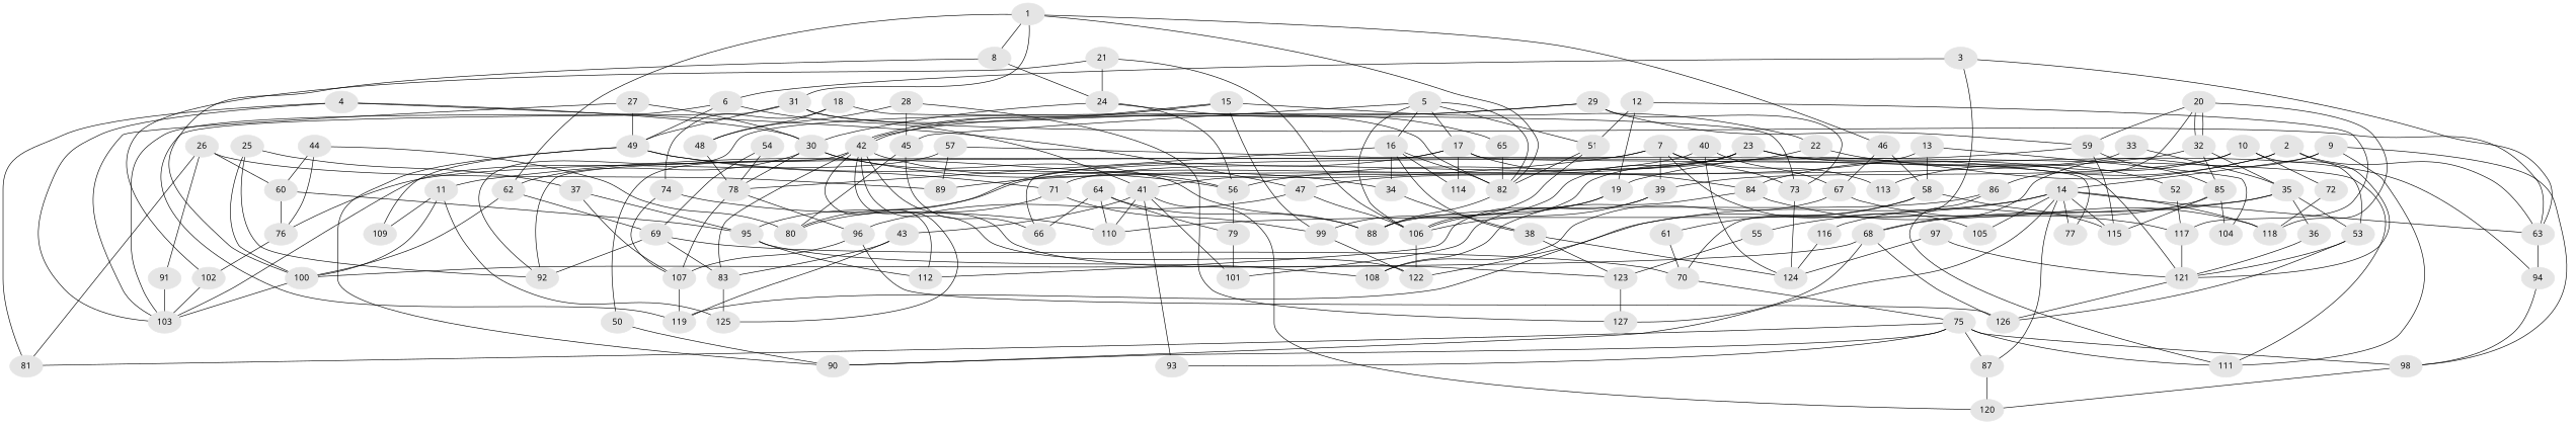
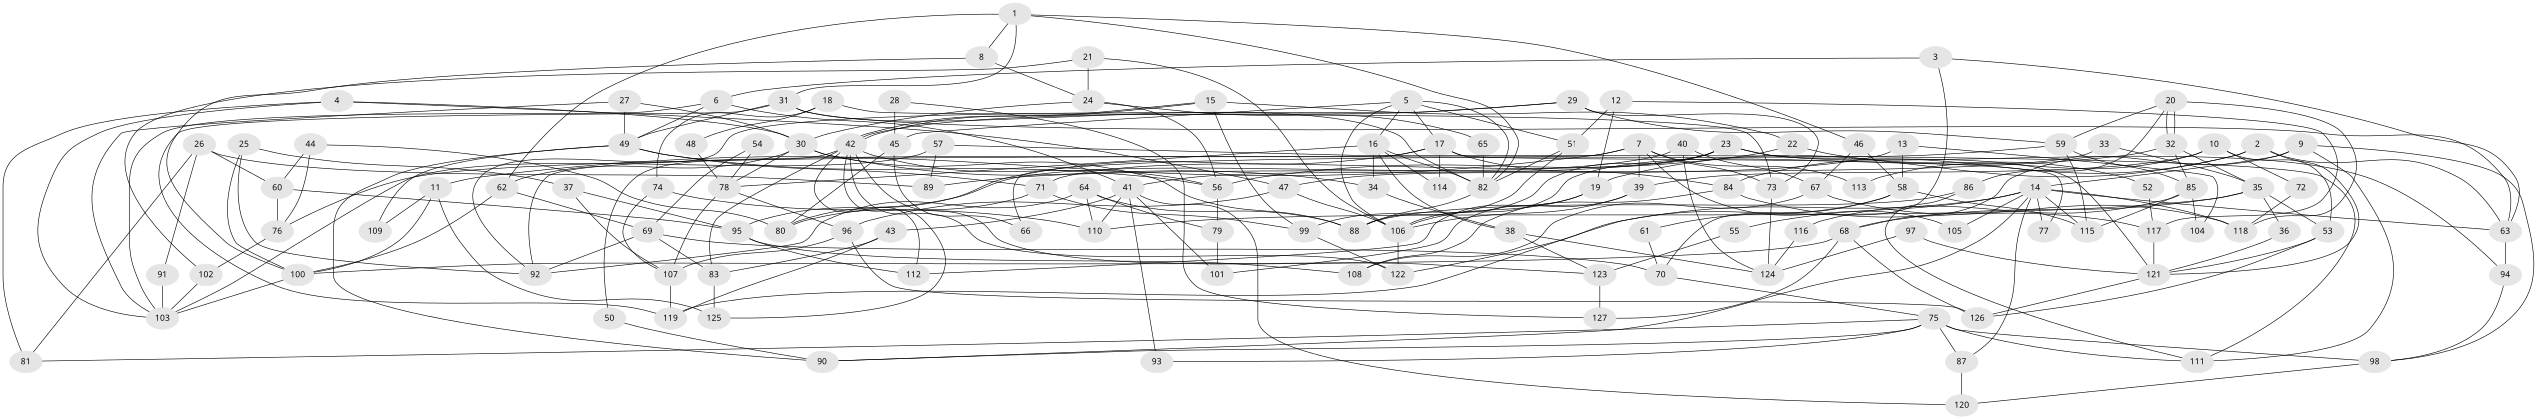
  graph {
    fontname="Noto Sans"
    node [color=gray90 fontname="Noto Sans" style=filled]
    edge [fontname="Noto Sans"]
    1
    8
    31
    46
    62
    82
    24
    100
    63
    49
    119
    58
    67
    69
    88
    2
    19
    121
    84
    106
    112
    94
    97
    124
    126
    3
    6
    70
    103
    41
    75
    4
    30
    47
    81
    34
    78
    96
    5
    16
    17
    45
    51
    38
    114
    77
    80
    92
    66
    99
    122
    110
    101
    43
    93
    120
    109
    90
    56
    71
    7
    11
    39
    73
    105
    113
    125
    65
    9
    14
    68
    98
    111
    55
    87
    115
    118
    127
    10
    53
    72
    12
    117
    13
    104
    61
    123
    15
    22
    42
    52
    50
    83
    107
    108
    18
    48
    74
    20
    32
    59
    86
    89
    35
    85
    76
    21
    102
    79
    23
    25
    37
    95
    26
    60
    91
    27
    28
    29
    36
    116
    33
    40
    44
    54
    57
    64
    1 -- 8
    1 -- 31
    1 -- 46
    1 -- 62
    1 -- 82
    8 -- 24
    8 -- 100
    31 -- 82
    31 -- 63
    31 -- 49
    31 -- 119
    46 -- 58
    46 -- 67
    62 -- 100
    62 -- 69
    82 -- 88
    24 -- 30
    24 -- 56
    24 -- 65
    100 -- 103
    63 -- 94
    49 -- 109
    49 -- 90
    49 -- 56
    49 -- 71
    58 -- 119
    58 -- 115
    58 -- 61
    67 -- 118
    67 -- 108
    69 -- 70
    69 -- 92
    69 -- 83
    2 -- 63
    2 -- 19
    2 -- 121
    2 -- 84
    19 -- 106
    19 -- 112
    121 -- 126
    84 -- 117
    84 -- 108
    106 -- 122
    94 -- 98
    97 -- 121
    97 -- 124
    3 -- 63
    3 -- 6
    3 -- 70
    6 -- 49
    6 -- 103
    6 -- 41
    70 -- 75
    41 -- 110
    41 -- 101
    41 -- 43
    41 -- 93
    41 -- 120
    75 -- 81
    75 -- 93
    75 -- 90
    75 -- 98
    75 -- 111
    75 -- 87
    4 -- 103
    4 -- 30
    4 -- 47
    4 -- 81
    30 -- 62
    30 -- 88
    30 -- 34
    30 -- 78
    47 -- 106
    47 -- 96
    34 -- 38
    78 -- 96
    78 -- 107
    96 -- 126
    96 -- 107
    5 -- 82
    5 -- 106
    5 -- 16
    5 -- 17
    5 -- 45
    5 -- 51
    16 -- 82
    16 -- 34
    16 -- 78
    16 -- 38
    16 -- 114
    17 -- 84
    17 -- 114
    17 -- 77
    17 -- 80
    17 -- 92
    45 -- 80
    45 -- 66
    51 -- 82
    51 -- 99
    38 -- 124
    38 -- 123
    99 -- 122
    43 -- 119
    43 -- 83
    56 -- 79
    71 -- 80
    71 -- 99
    7 -- 66
    7 -- 11
    7 -- 39
    7 -- 73
    7 -- 105
    7 -- 113
    11 -- 100
    11 -- 109
    11 -- 125
    39 -- 106
    39 -- 101
    73 -- 124
    65 -- 82
    9 -- 14
    9 -- 68
    9 -- 98
    9 -- 111
    14 -- 63
    14 -- 77
    14 -- 122
    14 -- 90
    14 -- 105
    14 -- 55
    14 -- 87
    14 -- 115
    14 -- 118
    68 -- 100
    68 -- 126
    68 -- 127
    98 -- 120
    55 -- 123
    87 -- 120
    10 -- 39
    10 -- 113
    10 -- 53
    10 -- 72
    53 -- 121
    53 -- 126
    72 -- 118
    12 -- 19
    12 -- 51
    12 -- 117
    117 -- 121
    13 -- 58
    13 -- 47
    13 -- 104
    61 -- 70
    123 -- 127
    15 -- 99
    15 -- 22
    15 -- 42
    15 -- 42
    22 -- 56
    22 -- 52
    42 -- 112
    42 -- 122
    42 -- 56
    42 -- 125
    42 -- 123
    42 -- 50
    42 -- 83
    52 -- 117
    50 -- 90
    83 -- 125
    107 -- 119
    18 -- 73
    18 -- 48
    18 -- 74
    48 -- 78
    74 -- 110
    74 -- 107
    20 -- 118
    20 -- 32
    20 -- 32
    20 -- 59
    20 -- 86
    32 -- 89
    32 -- 35
    32 -- 85
    59 -- 115
    59 -- 85
    59 -- 76
    86 -- 88
    86 -- 111
    35 -- 110
    35 -- 68
    35 -- 53
    35 -- 36
    85 -- 115
    85 -- 104
    85 -- 116
    76 -- 102
    21 -- 24
    21 -- 106
    21 -- 102
    102 -- 103
    79 -- 101
    23 -- 88
    23 -- 121
    23 -- 94
    23 -- 41
    23 -- 71
    25 -- 100
    25 -- 92
    25 -- 37
    37 -- 107
    37 -- 95
    95 -- 112
    95 -- 108
    26 -- 81
    26 -- 89
    26 -- 60
    26 -- 91
    60 -- 76
    60 -- 95
    91 -- 103
    27 -- 49
    27 -- 103
    27 -- 30
    28 -- 45
    28 -- 127
-   28 -- 48
    29 -- 92
    29 -- 73
    29 -- 42
    29 -- 59
    36 -- 121
    116 -- 124
    33 -- 106
    33 -- 35
    40 -- 67
    40 -- 124
    40 -- 95
    44 -- 80
    44 -- 76
    44 -- 60
    54 -- 69
    54 -- 78
    57 -- 103
    57 -- 111
    57 -- 89
    64 -- 88
-   64 -- 66
+   64 -- 92
    64 -- 110
    64 -- 79
  }
